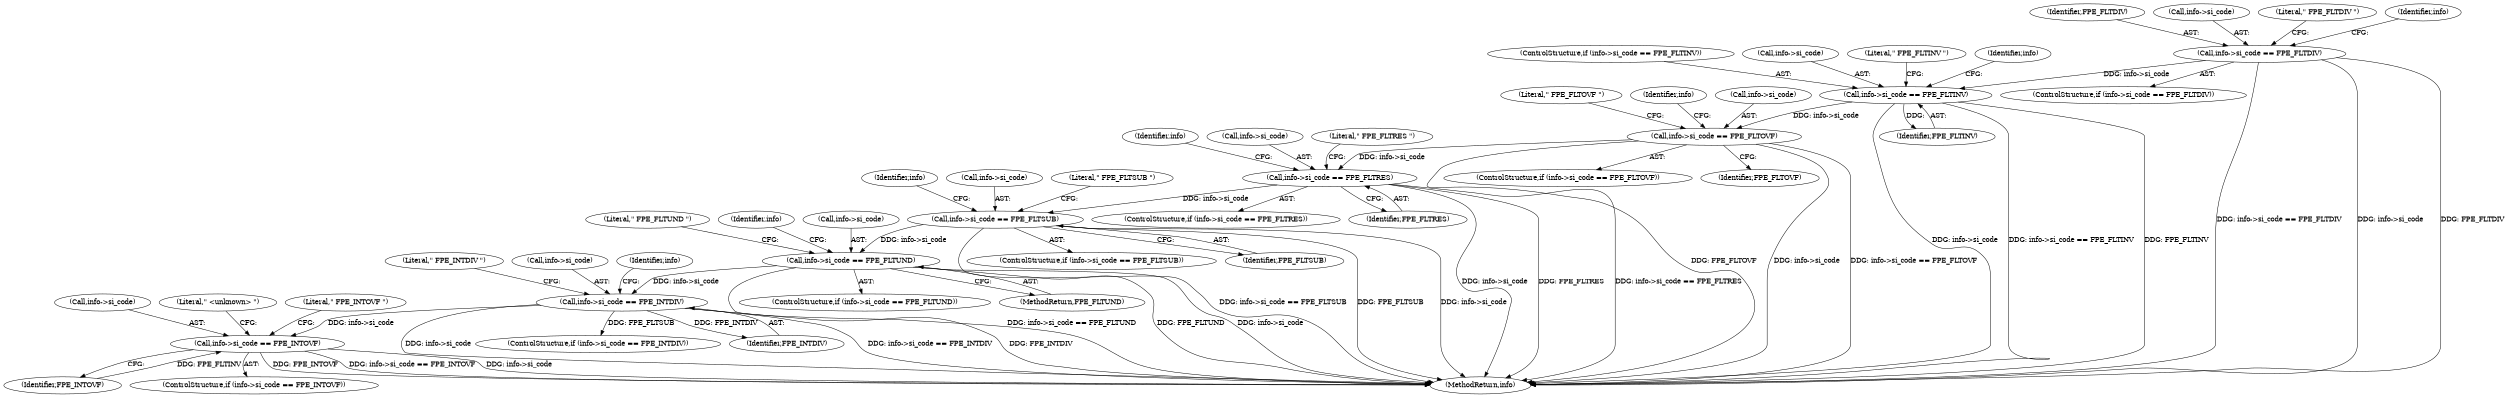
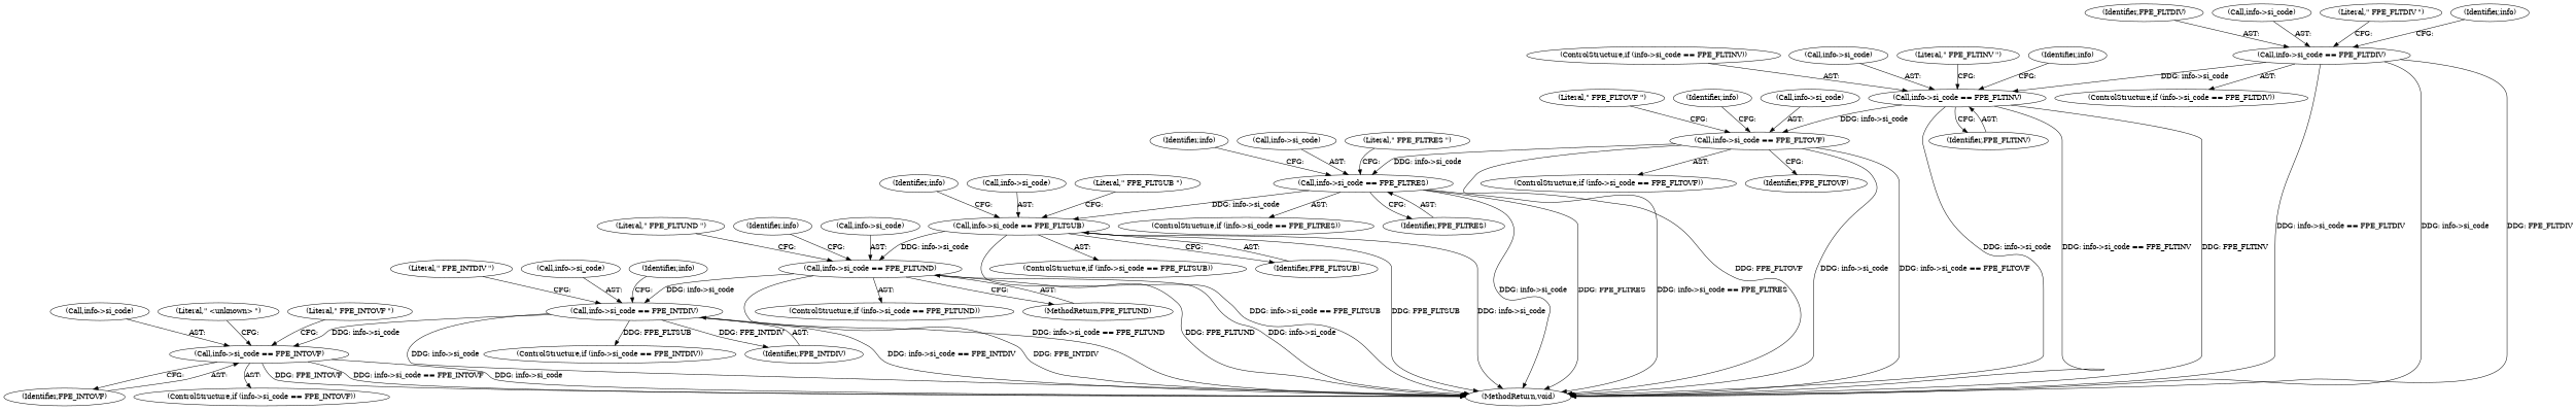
  digraph {
    n1 [label="(Call,info->si_code == FPE_INTOVF)"]
-   n2 [label="(MethodReturn,info)"]
+   n2 [label="(MethodReturn,void)"]
    n3 [label="(Identifier,FPE_INTOVF)"]
    n4 [label="(ControlStructure,if (info->si_code == FPE_INTOVF))"]
    n5 [label="(Call,info->si_code == FPE_INTDIV)"]
    n6 [label="(ControlStructure,if (info->si_code == FPE_INTDIV))"]
    n7 [label="(Identifier,FPE_INTDIV)"]
    n8 [label="(Call,info->si_code == FPE_FLTUND)"]
    n9 [label="(ControlStructure,if (info->si_code == FPE_FLTUND))"]
    n10 [label="(MethodReturn,FPE_FLTUND)"]
    n11 [label="(Call,info->si_code == FPE_FLTSUB)"]
    n12 [label="(ControlStructure,if (info->si_code == FPE_FLTSUB))"]
    n13 [label="(Identifier,FPE_FLTSUB)"]
    n14 [label="(Call,info->si_code == FPE_FLTRES)"]
    n15 [label="(ControlStructure,if (info->si_code == FPE_FLTRES))"]
    n16 [label="(Identifier,FPE_FLTRES)"]
    n17 [label="(Call,info->si_code == FPE_FLTOVF)"]
    n18 [label="(ControlStructure,if (info->si_code == FPE_FLTOVF))"]
    n19 [label="(Identifier,FPE_FLTOVF)"]
    n20 [label="(Call,info->si_code == FPE_FLTINV)"]
    n21 [label="(Identifier,FPE_FLTINV)"]
    n22 [label="(ControlStructure,if (info->si_code == FPE_FLTINV))"]
    n23 [label="(Call,info->si_code == FPE_FLTDIV)"]
    n24 [label="(ControlStructure,if (info->si_code == FPE_FLTDIV))"]
    n25 [label="(Identifier,FPE_FLTDIV)"]
    n26 [label="(Literal,\" FPE_INTDIV \")"]
    n27 [label="(Call,info->si_code)"]
    n28 [label="(Identifier,info)"]
    n29 [label="(Call,info->si_code)"]
    n30 [label="(Call,info->si_code)"]
    n31 [label="(Literal,\" FPE_FLTDIV \")"]
    n32 [label="(Identifier,info)"]
    n33 [label="(Call,info->si_code)"]
    n34 [label="(Literal,\" FPE_FLTOVF \")"]
    n35 [label="(Identifier,info)"]
    n36 [label="(Identifier,info)"]
    n37 [label="(Call,info->si_code)"]
    n38 [label="(Literal,\" FPE_FLTINV \")"]
    n39 [label="(Literal,\" FPE_FLTUND \")"]
    n40 [label="(Identifier,info)"]
    n41 [label="(Call,info->si_code)"]
    n42 [label="(Call,info->si_code)"]
    n43 [label="(Call,info->si_code)"]
    n44 [label="(Identifier,info)"]
    n45 [label="(Literal,\" <unknown> \")"]
    n46 [label="(Identifier,info)"]
    n47 [label="(Literal,\" FPE_FLTSUB \")"]
    n48 [label="(Literal,\" FPE_FLTRES \")"]
    n49 [label="(Literal,\" FPE_INTOVF \")"]
    n1 -> n2 [label="DDG: FPE_INTOVF"]
    n1 -> n2 [label="DDG: info->si_code == FPE_INTOVF"]
    n1 -> n2 [label="DDG: info->si_code"]
    n1 -> n3 [label="CFG: "]
    n1 -> n4 [label="AST: "]
-   n3 -> n1 [label="DDG: FPE_FLTINV"]
+   n3 -> n1 [label="AST: "]
    n5 -> n1 [label="DDG: info->si_code"]
    n5 -> n2 [label="DDG: info->si_code"]
    n5 -> n2 [label="DDG: info->si_code == FPE_INTDIV"]
    n5 -> n2 [label="DDG: FPE_INTDIV"]
    n5 -> n6 [label="DDG: FPE_FLTSUB"]
    n5 -> n7 [label="DDG: FPE_INTDIV"]
    n7 -> n5 [label="AST: "]
    n8 -> n2 [label="DDG: info->si_code"]
    n8 -> n2 [label="DDG: info->si_code == FPE_FLTUND"]
    n8 -> n2 [label="DDG: FPE_FLTUND"]
    n8 -> n5 [label="DDG: info->si_code"]
    n8 -> n9 [label="AST: "]
    n8 -> n10 [label="CFG: "]
    n10 -> n8 [label="AST: "]
    n11 -> n2 [label="DDG: FPE_FLTSUB"]
    n11 -> n2 [label="DDG: info->si_code"]
    n11 -> n2 [label="DDG: info->si_code == FPE_FLTSUB"]
    n11 -> n8 [label="DDG: info->si_code"]
    n11 -> n12 [label="AST: "]
    n11 -> n13 [label="CFG: "]
    n13 -> n11 [label="AST: "]
    n14 -> n2 [label="DDG: info->si_code"]
    n14 -> n2 [label="DDG: FPE_FLTRES"]
    n14 -> n2 [label="DDG: info->si_code == FPE_FLTRES"]
    n14 -> n11 [label="DDG: info->si_code"]
    n14 -> n15 [label="AST: "]
    n14 -> n16 [label="CFG: "]
    n16 -> n14 [label="AST: "]
    n17 -> n2 [label="DDG: FPE_FLTOVF"]
    n17 -> n2 [label="DDG: info->si_code"]
    n17 -> n2 [label="DDG: info->si_code == FPE_FLTOVF"]
    n17 -> n14 [label="DDG: info->si_code"]
    n17 -> n18 [label="AST: "]
    n17 -> n19 [label="CFG: "]
    n20 -> n2 [label="DDG: FPE_FLTINV"]
    n20 -> n2 [label="DDG: info->si_code"]
    n20 -> n2 [label="DDG: info->si_code == FPE_FLTINV"]
    n20 -> n17 [label="DDG: info->si_code"]
-   n20 -> n21 [label="DDG: "]
+   n20 -> n21 [label="CFG: "]
    n21 -> n20 [label="AST: "]
    n22 -> n20 [label="AST: "]
    n23 -> n2 [label="DDG: info->si_code == FPE_FLTDIV"]
    n23 -> n2 [label="DDG: info->si_code"]
    n23 -> n2 [label="DDG: FPE_FLTDIV"]
    n23 -> n20 [label="DDG: info->si_code"]
    n23 -> n24 [label="AST: "]
    n25 -> n23 [label="AST: "]
    n26 -> n5 [label="CFG: "]
    n27 -> n23 [label="AST: "]
    n28 -> n11 [label="CFG: "]
    n29 -> n5 [label="AST: "]
    n30 -> n11 [label="AST: "]
    n31 -> n23 [label="CFG: "]
    n32 -> n14 [label="CFG: "]
    n33 -> n14 [label="AST: "]
    n34 -> n17 [label="CFG: "]
    n35 -> n5 [label="CFG: "]
    n36 -> n17 [label="CFG: "]
    n37 -> n20 [label="AST: "]
    n38 -> n20 [label="CFG: "]
    n39 -> n8 [label="CFG: "]
    n40 -> n8 [label="CFG: "]
    n41 -> n1 [label="AST: "]
    n42 -> n8 [label="AST: "]
    n43 -> n17 [label="AST: "]
    n44 -> n23 [label="CFG: "]
    n45 -> n1 [label="CFG: "]
    n46 -> n20 [label="CFG: "]
    n47 -> n11 [label="CFG: "]
    n48 -> n14 [label="CFG: "]
    n49 -> n1 [label="CFG: "]
  }
